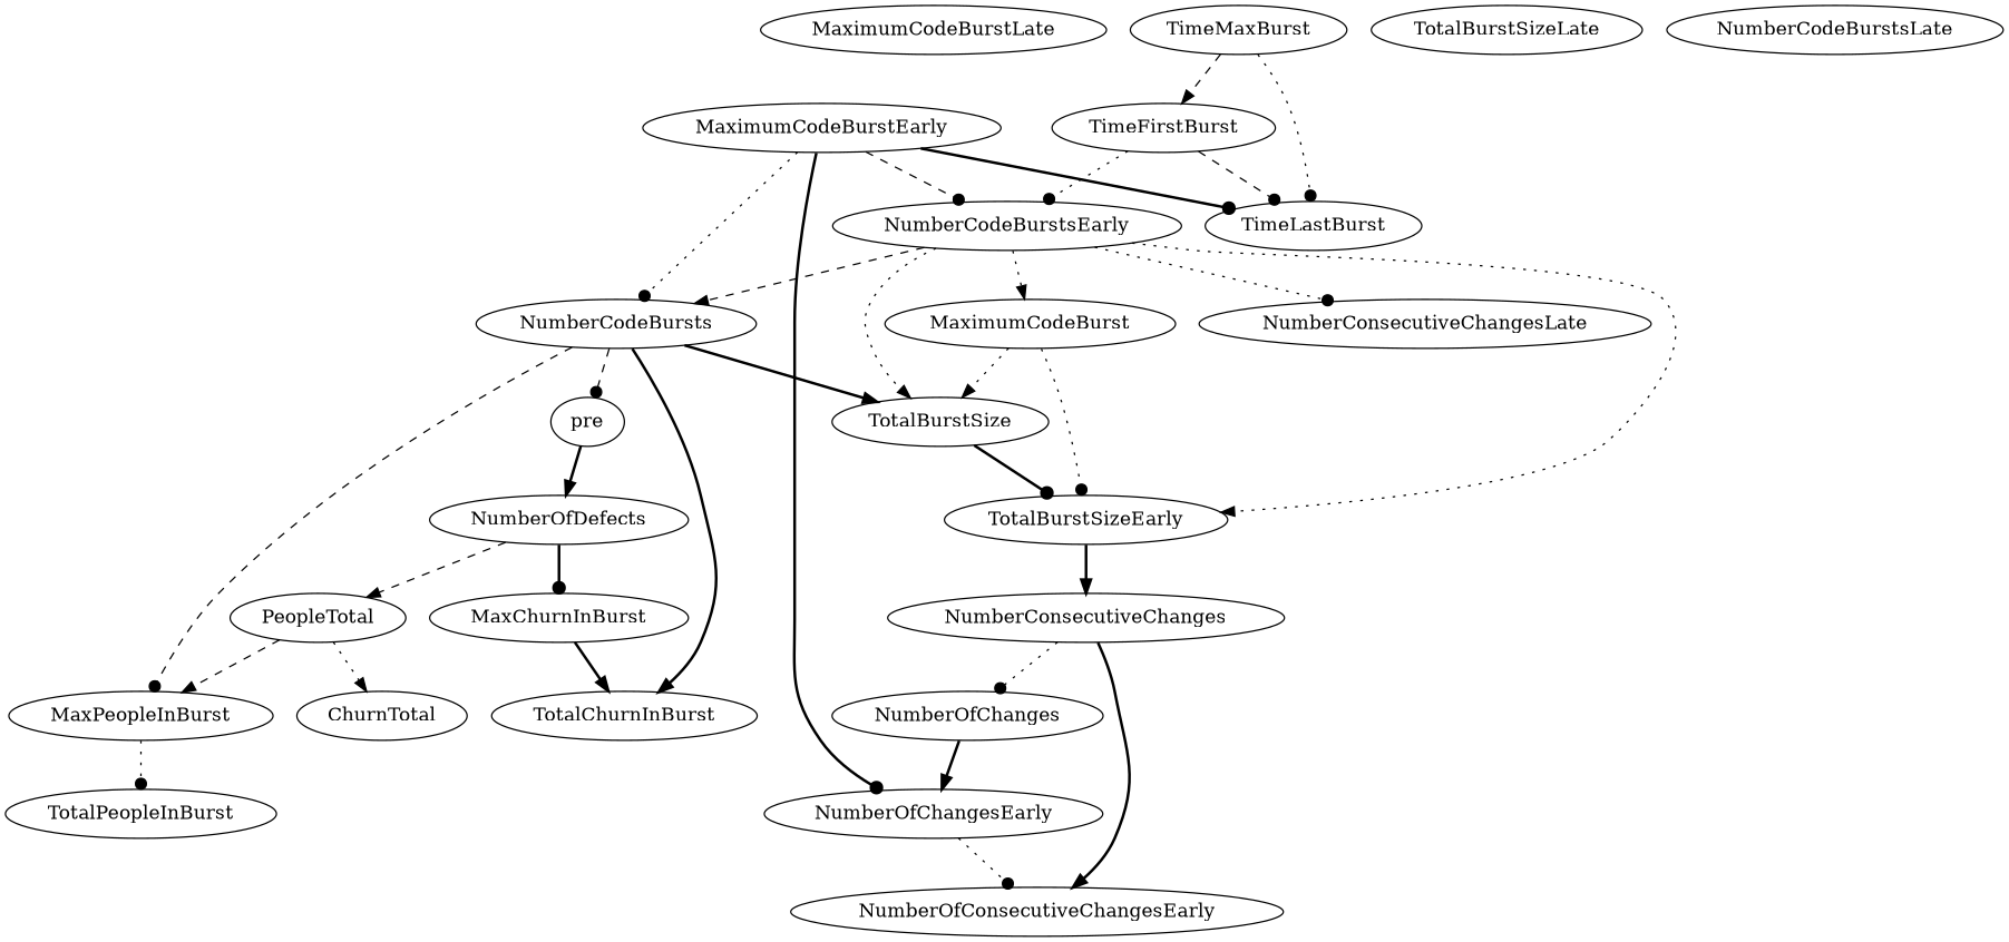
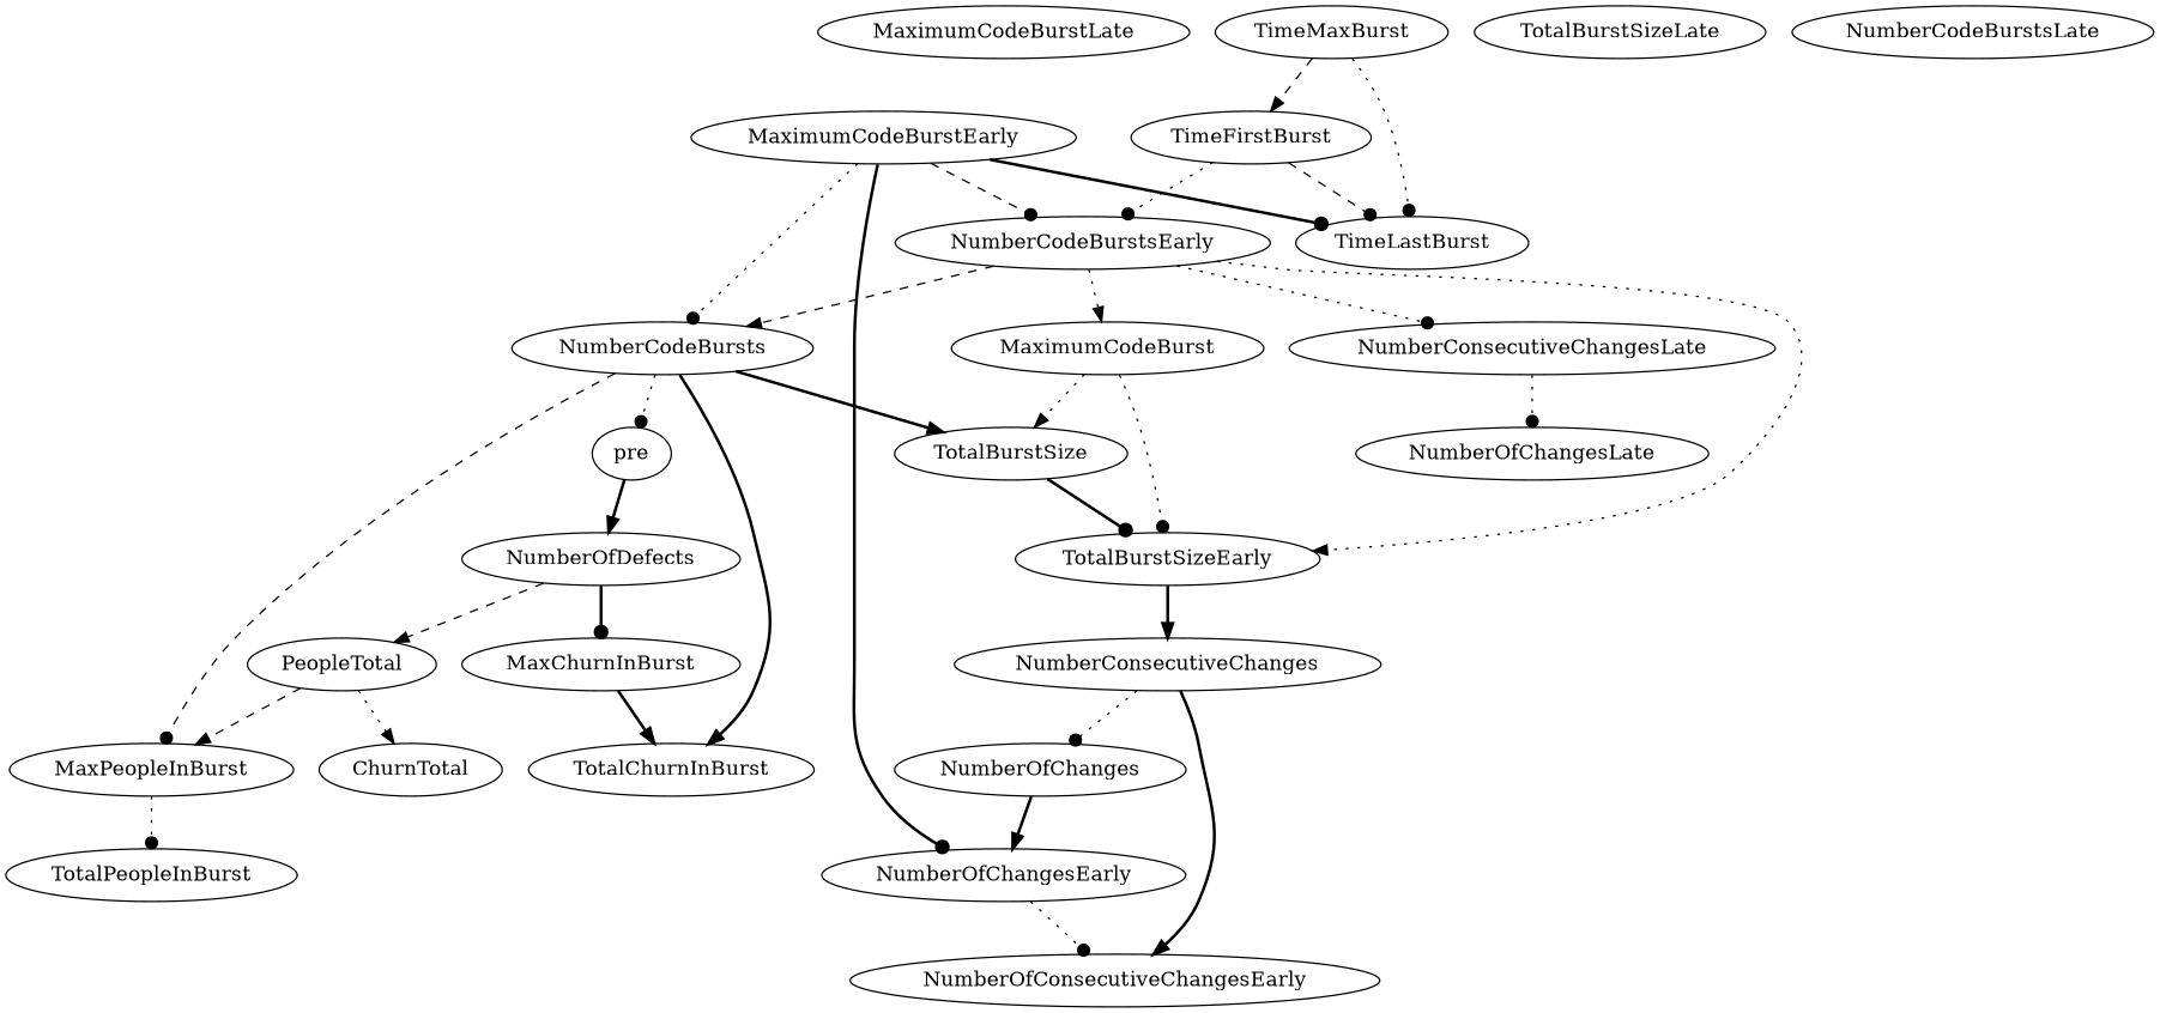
  digraph {
    edge [arrowhead=dot style=dotted]
    MaximumCodeBurstLate
    NumberOfChanges
    NumberOfChangesEarly
    NumberOfConsecutiveChangesEarly
    MaxPeopleInBurst
    TotalPeopleInBurst
    TotalBurstSizeLate
    NumberCodeBurstsLate
    MaxChurnInBurst
    TotalChurnInBurst
    MaximumCodeBurstEarly
    NumberCodeBurstsEarly
    TimeLastBurst
    NumberCodeBursts
    MaximumCodeBurst
    NumberConsecutiveChangesLate
    TotalBurstSizeEarly
    TotalBurstSize
    pre
+   NumberOfChangesLate
    NumberConsecutiveChanges
    TimeFirstBurst
    TimeMaxBurst
    NumberOfDefects
    PeopleTotal
    ChurnTotal
    NumberOfChanges -> NumberOfChangesEarly [arrowhead=normal style=bold]
    NumberOfChangesEarly -> NumberOfConsecutiveChangesEarly
    MaxPeopleInBurst -> TotalPeopleInBurst
    MaxChurnInBurst -> TotalChurnInBurst [arrowhead=normal style=bold]
    MaximumCodeBurstEarly -> NumberOfChangesEarly [style=bold]
    MaximumCodeBurstEarly -> NumberCodeBurstsEarly [style=dashed]
    MaximumCodeBurstEarly -> TimeLastBurst [style=bold]
    MaximumCodeBurstEarly -> NumberCodeBursts
    NumberCodeBurstsEarly -> NumberCodeBursts [arrowhead=normal style=dashed]
    NumberCodeBurstsEarly -> MaximumCodeBurst [arrowhead=normal]
    NumberCodeBurstsEarly -> NumberConsecutiveChangesLate
    NumberCodeBurstsEarly -> TotalBurstSizeEarly [arrowhead=normal]
-   NumberCodeBurstsEarly -> TotalBurstSize [arrowhead=normal]
    NumberCodeBursts -> MaxPeopleInBurst [style=dashed]
    NumberCodeBursts -> TotalChurnInBurst [arrowhead=normal style=bold]
    NumberCodeBursts -> TotalBurstSize [arrowhead=normal style=bold]
-   NumberCodeBursts -> pre [style=dashed]
+   NumberCodeBursts -> pre
    MaximumCodeBurst -> TotalBurstSizeEarly
    MaximumCodeBurst -> TotalBurstSize [arrowhead=normal]
+   NumberConsecutiveChangesLate -> NumberOfChangesLate
    TotalBurstSizeEarly -> NumberConsecutiveChanges [arrowhead=normal style=bold]
    TotalBurstSize -> TotalBurstSizeEarly [style=bold]
    pre -> NumberOfDefects [arrowhead=normal style=bold]
    NumberConsecutiveChanges -> NumberOfChanges
    NumberConsecutiveChanges -> NumberOfConsecutiveChangesEarly [arrowhead=normal style=bold]
    TimeFirstBurst -> NumberCodeBurstsEarly
    TimeFirstBurst -> TimeLastBurst [style=dashed]
    TimeMaxBurst -> TimeLastBurst
    TimeMaxBurst -> TimeFirstBurst [arrowhead=normal style=dashed]
    NumberOfDefects -> MaxChurnInBurst [style=bold]
    NumberOfDefects -> PeopleTotal [arrowhead=normal style=dashed]
    PeopleTotal -> MaxPeopleInBurst [arrowhead=normal style=dashed]
    PeopleTotal -> ChurnTotal [arrowhead=normal]
  }
